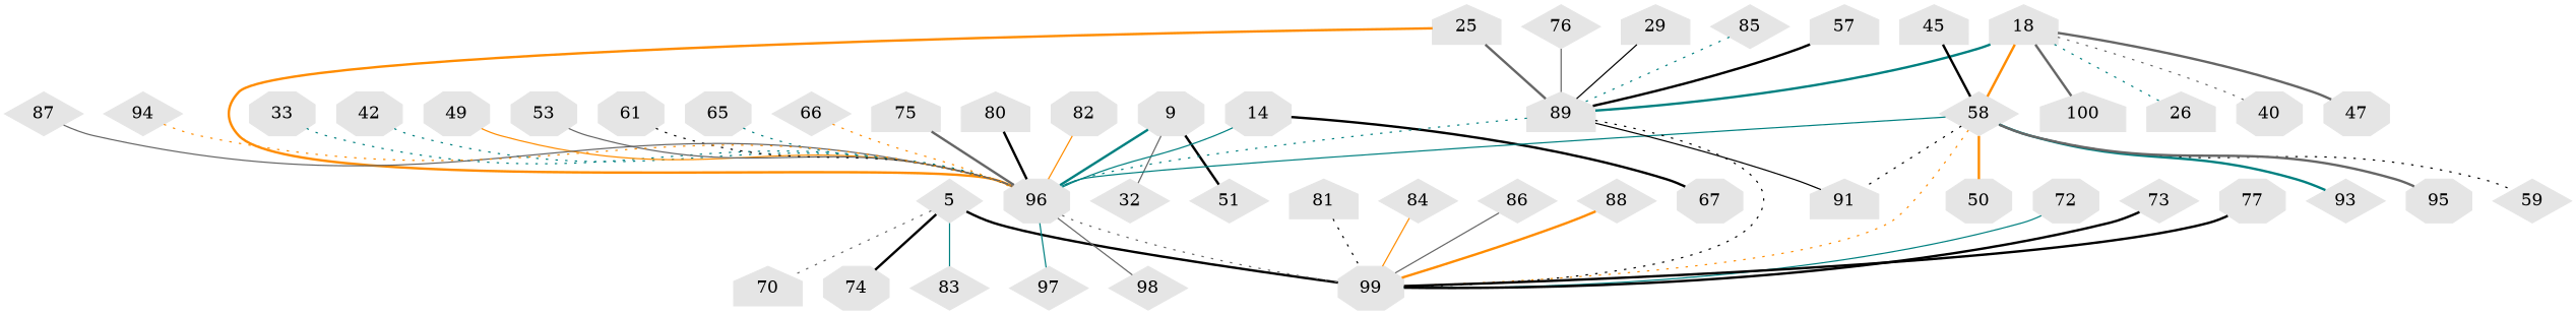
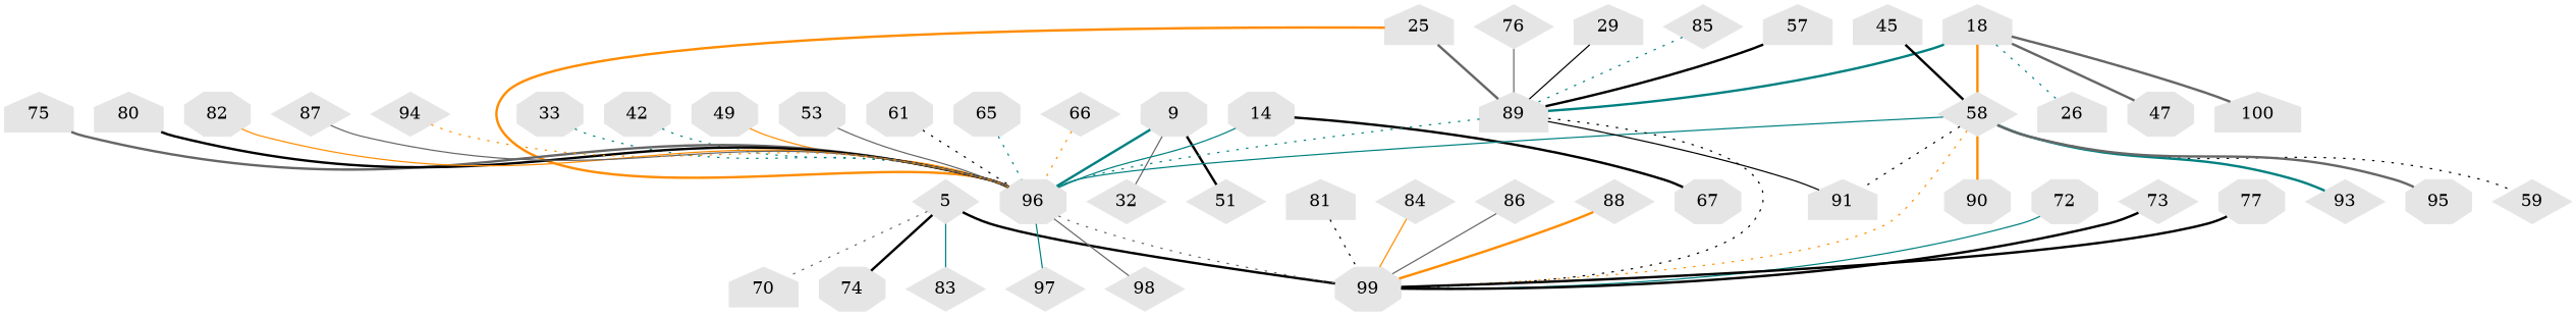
  graph {
    node [color=gray90 shape=octagon style=filled]
    edge [color=black style=bold]
    5 [shape=diamond super="+3"]
    70 [shape=house]
    74
    83 [shape=diamond super="+78"]
    99 [super="+55+60+69"]
    9 [super="+6"]
    n7 [label=51 shape=diamond]
    n8 [label=32 shape=diamond super="+29"]
    96 [super="+15+28+38+10"]
    97 [shape=diamond]
    98 [shape=diamond]
    14 [super="+11"]
    67 [super="+64"]
    18 [shape=house super="+16"]
    26 [shape=house]
-   40
    47 [super="+31"]
    58 [shape=diamond super="+35+43"]
    89 [shape=house super="+63+37+44+51"]
    100 [shape=house]
    59 [shape=diamond]
-   90 [label=50]
+   90
    91 [shape=house super="+46"]
    93 [shape=diamond]
    95
    25 [shape=house super="+21"]
    33
    42
    45 [shape=house]
    49
    53
    57 [shape=house]
    61
    65
    66 [shape=diamond]
    72
    73 [shape=diamond super="+52"]
    75 [shape=house]
    76 [shape=diamond]
    77
    n41 [label=29 shape=house super="+68"]
    80 [shape=house]
    81 [shape=house]
    82 [super="+56"]
    84 [shape=diamond]
    85 [shape=diamond]
    86 [shape=diamond super="+36"]
    87 [shape=diamond]
    88 [shape=diamond]
    94 [shape=diamond]
    5 -- 70 [color=gray40 style=dotted]
    5 -- 74
    5 -- 83 [color=teal style=solid]
    5 -- 99 [weight=6]
    9 -- n7
    9 -- n8 [color=gray40 style=solid]
    9 -- 96 [color=teal weight=7]
    96 -- 99 [color=gray40 style=dotted weight=2]
    96 -- 97 [color=teal style=solid]
    96 -- 98 [color=gray40 style=solid]
    14 -- 96 [color=teal style=solid weight=6]
    14 -- 67
    18 -- 26 [color=teal style=dotted]
-   18 -- 40 [color=gray40 style=dotted]
    18 -- 47 [color=gray40]
    18 -- 58 [color=darkorange weight=6]
    18 -- 89 [color=teal]
    18 -- 100 [color=gray40]
    58 -- 99 [color=darkorange style=dotted]
    58 -- 96 [color=teal style=solid weight=2]
    58 -- 59 [style=dotted]
    58 -- 90 [color=darkorange]
    58 -- 91 [style=dotted]
    58 -- 93 [color=teal]
    58 -- 95 [color=gray40]
    89 -- 99 [style=dotted weight=2]
    89 -- 96 [color=teal style=dotted]
    89 -- 91 [style=solid]
    25 -- 96 [color=darkorange]
    25 -- 89 [color=gray40 weight=6]
    33 -- 96 [color=teal style=dotted]
    42 -- 96 [color=teal style=dotted]
    45 -- 58
    49 -- 96 [color=darkorange style=solid]
    53 -- 96 [color=gray40 style=solid]
    57 -- 89
    61 -- 96 [style=dotted]
    65 -- 96 [color=teal style=dotted]
    66 -- 96 [color=darkorange style=dotted]
    72 -- 99 [color=teal style=solid]
    73 -- 99
    75 -- 96 [color=gray40]
    76 -- 89 [color=gray40 style=solid]
    77 -- 99
    n41 -- 89 [style=solid]
    80 -- 96
    81 -- 99 [style=dotted]
    82 -- 96 [color=darkorange style=solid]
    84 -- 99 [color=darkorange style=solid]
    85 -- 89 [color=teal style=dotted]
    86 -- 99 [color=gray40 style=solid]
    87 -- 96 [color=gray40 style=solid]
    88 -- 99 [color=darkorange]
    94 -- 96 [color=darkorange style=dotted]
  }
